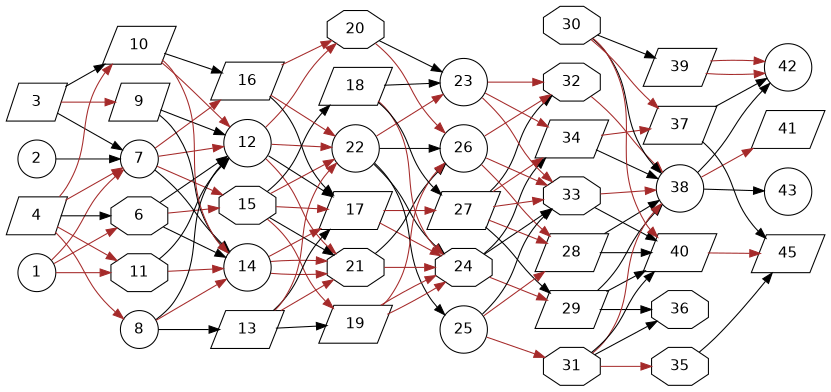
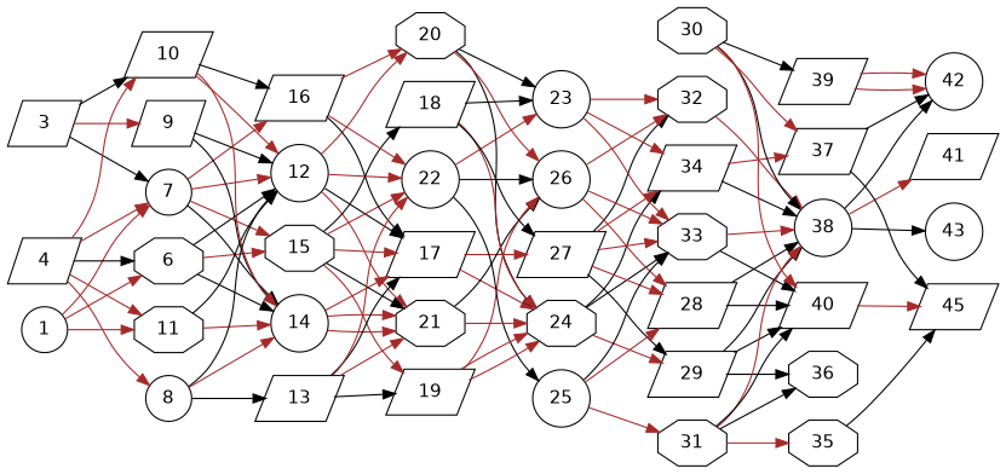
  digraph {
    fontname="DejaVu Sans"
    rankdir=LR
    node [alpha=0.17 fontname="DejaVu Sans" shape=parallelogram]
    edge [color=brown fontname="DejaVu Sans"]
    1 [alpha=0.18 expect_size=22852608 shape=circle]
    6 [alpha=0.09 expect_size=6369280 shape=octagon]
    7 [alpha=0.00 expect_size=41706496 shape=circle]
    11 [alpha=0.03 expect_size=13069312 shape=octagon]
    12 [alpha=0.09 expect_size=8309760 shape=circle]
    14 [alpha=0.04 expect_size=45522944 shape=circle]
    15 [alpha=0.01 expect_size=39363584 shape=octagon]
    16 [expect_size=28124160]
    17 [alpha=0.16 expect_size=48337920]
    20 [alpha=0.01 expect_size=11938816 shape=octagon]
    22 [alpha=0.06 expect_size=44770304 shape=circle]
    21 [alpha=0.04 expect_size=37193728 shape=octagon]
    19 [alpha=0.06 expect_size=17950720]
    18 [alpha=0.06 expect_size=49325056]
-   2 [alpha=0.13 expect_size=49815552 shape=circle]
    3 [alpha=0.03 expect_size=24785920]
    9 [expect_size=20505600]
    10 [alpha=0.11 expect_size=38797312]
    4 [expect_size=39472128]
    8 [alpha=0.07 expect_size=30004224 shape=circle]
    13 [alpha=0.19 expect_size=37892096]
    24 [alpha=0.02 expect_size=14916608 shape=octagon]
    27 [alpha=0.14 expect_size=19346432]
    23 [expect_size=17731584 shape=circle]
    26 [alpha=0.19 expect_size=27184128 shape=circle]
    25 [alpha=0.00 expect_size=24283136 shape=circle]
    33 [alpha=0.20 expect_size=17297408 shape=octagon]
    34 [alpha=0.01 expect_size=9647104]
    29 [alpha=0.10 expect_size=23016448]
    32 [alpha=0.16 expect_size=49317888 shape=octagon]
    28 [alpha=0.19 expect_size=9395200]
    31 [alpha=0.05 expect_size=38980608 shape=octagon]
    38 [alpha=0.08 expect_size=45085696 shape=circle]
    40 [alpha=0.07 expect_size=20055040]
    37 [alpha=0.06 expect_size=12336128]
    36 [alpha=0.02 expect_size=13933568 shape=octagon]
    30 [alpha=0.16 expect_size=36083712 shape=octagon]
    39 [alpha=0.16 expect_size=42570752]
    35 [expect_size=13412352 shape=octagon]
    42 [alpha=0.12 expect_size=23516160 shape=circle]
    41 [alpha=0.11 expect_size=11095040]
    43 [alpha=0.18 expect_size=13201408 shape=circle]
    45 [alpha=0.07 expect_size=15406080]
    1 -> 6
    1 -> 7
    1 -> 11
    6 -> 12 [color=black]
    6 -> 14 [color=black]
    6 -> 15
    7 -> 12
    7 -> 14 [color=black]
    7 -> 15
    7 -> 16
    11 -> 12 [color=black]
    11 -> 14
    12 -> 17 [color=black]
    12 -> 20
    12 -> 22
    12 -> 21
    14 -> 17
    14 -> 21
    14 -> 21
    15 -> 17
    15 -> 22
    15 -> 21 [color=black]
    15 -> 19
    15 -> 18 [color=black]
    16 -> 17 [color=black]
    16 -> 20
    16 -> 22
    17 -> 24
    17 -> 27
-   22 -> 24 [color=black]
+   20 -> 24 [color=black]
    20 -> 23 [color=black]
    20 -> 26
    22 -> 23
    22 -> 26 [color=black]
    22 -> 25 [color=black]
    21 -> 24
    21 -> 26 [color=black]
    19 -> 24
    19 -> 24
    19 -> 26
    18 -> 24
    18 -> 27 [color=black]
    18 -> 23 [color=black]
-   2 -> 7 [color=black]
    3 -> 7 [color=black]
    3 -> 9
    3 -> 10 [color=black]
    9 -> 12 [color=black]
    9 -> 14 [color=black]
    10 -> 12
    10 -> 14
    10 -> 16 [color=black]
    4 -> 6 [color=black]
    4 -> 7
    4 -> 11
    4 -> 10
    4 -> 8
    8 -> 12 [color=black]
    8 -> 14
    8 -> 13 [color=black]
    13 -> 17 [color=black]
    13 -> 22
    13 -> 21
    13 -> 19 [color=black]
    24 -> 33 [color=black]
    24 -> 34 [color=black]
    24 -> 29
    27 -> 33
    27 -> 34
    27 -> 29 [color=black]
    27 -> 32 [color=black]
    27 -> 28
    23 -> 33
    23 -> 34
    23 -> 32
    26 -> 33
    26 -> 32
    26 -> 28
    25 -> 33 [color=black]
    25 -> 28
    25 -> 31
    33 -> 38
    33 -> 40 [color=black]
    34 -> 38 [color=black]
    34 -> 37
    29 -> 38 [color=black]
    29 -> 40 [color=black]
    29 -> 36 [color=black]
    32 -> 38
    28 -> 38 [color=black]
    28 -> 40 [color=black]
    31 -> 38
    31 -> 40 [color=black]
    31 -> 36 [color=black]
    31 -> 35
    38 -> 42 [color=black]
    38 -> 41
    38 -> 43 [color=black]
    40 -> 45
    37 -> 42 [color=black]
    37 -> 45 [color=black]
    30 -> 38 [color=black]
    30 -> 40
    30 -> 37
    30 -> 39 [color=black]
    39 -> 42
    39 -> 42
    35 -> 45 [color=black]
  }
